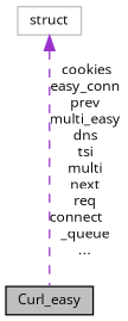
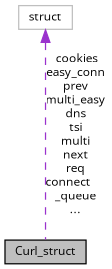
  digraph {
    fontname="Open Sans"
    node [fontname="Open Sans" fontsize=10 shape=record style=filled]
-   n1 [color=black fillcolor=grey75 fontcolor=black height=0.2 label=Curl_easy width=0.4]
+   n1 [color=black fillcolor=grey75 fontcolor=black height=0.2 label=Curl_struct width=0.4]
    n2 [color=grey75 fillcolor=white height=0.2 label=struct width=0.4]
    n2 -> n1 [color=darkorchid3 dir=back fontname="Open Sans" fontsize=10 label=" cookies\neasy_conn\nprev\nmulti_easy\ndns\ntsi\nmulti\nnext\nreq\nconnect\l_queue\n..." labelfontname=Helvetica labelfontsize=10 style=dashed]
  }
